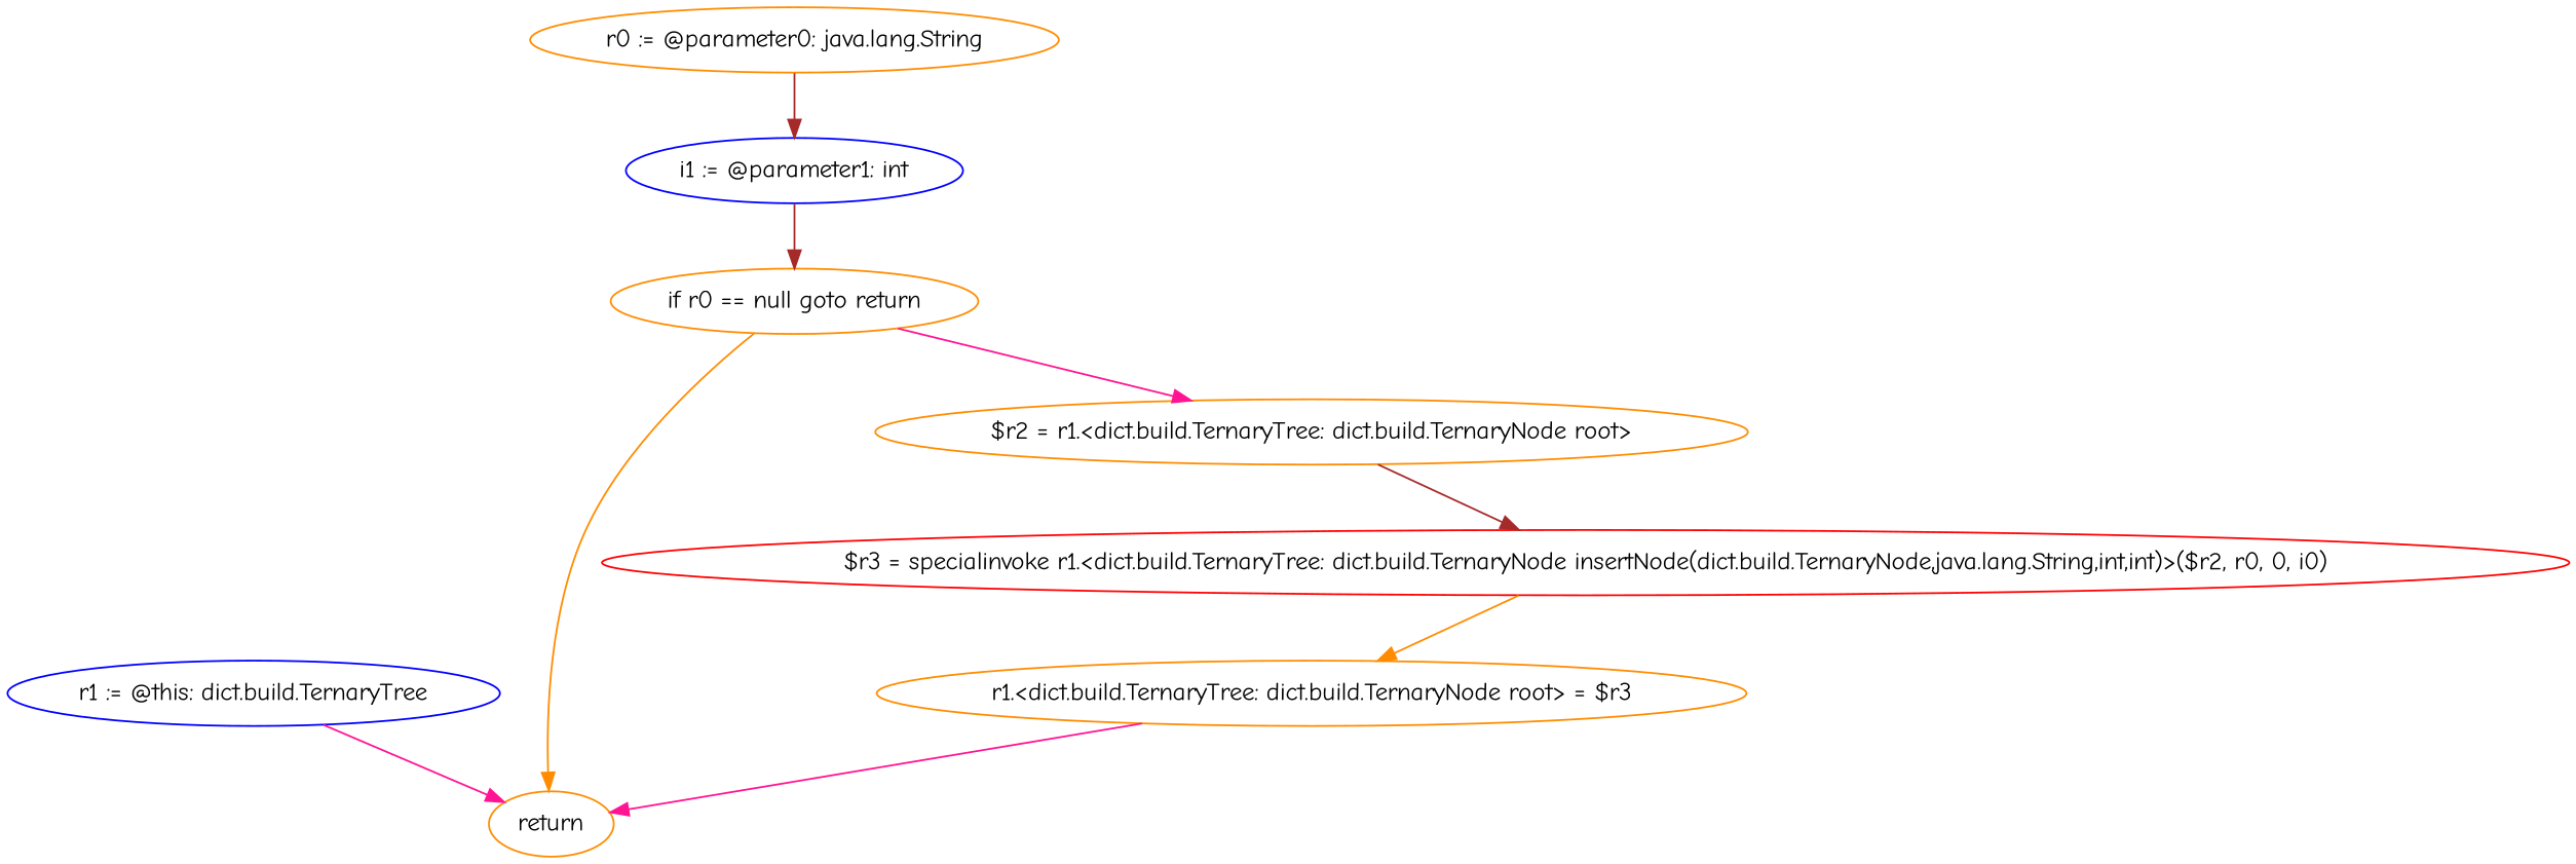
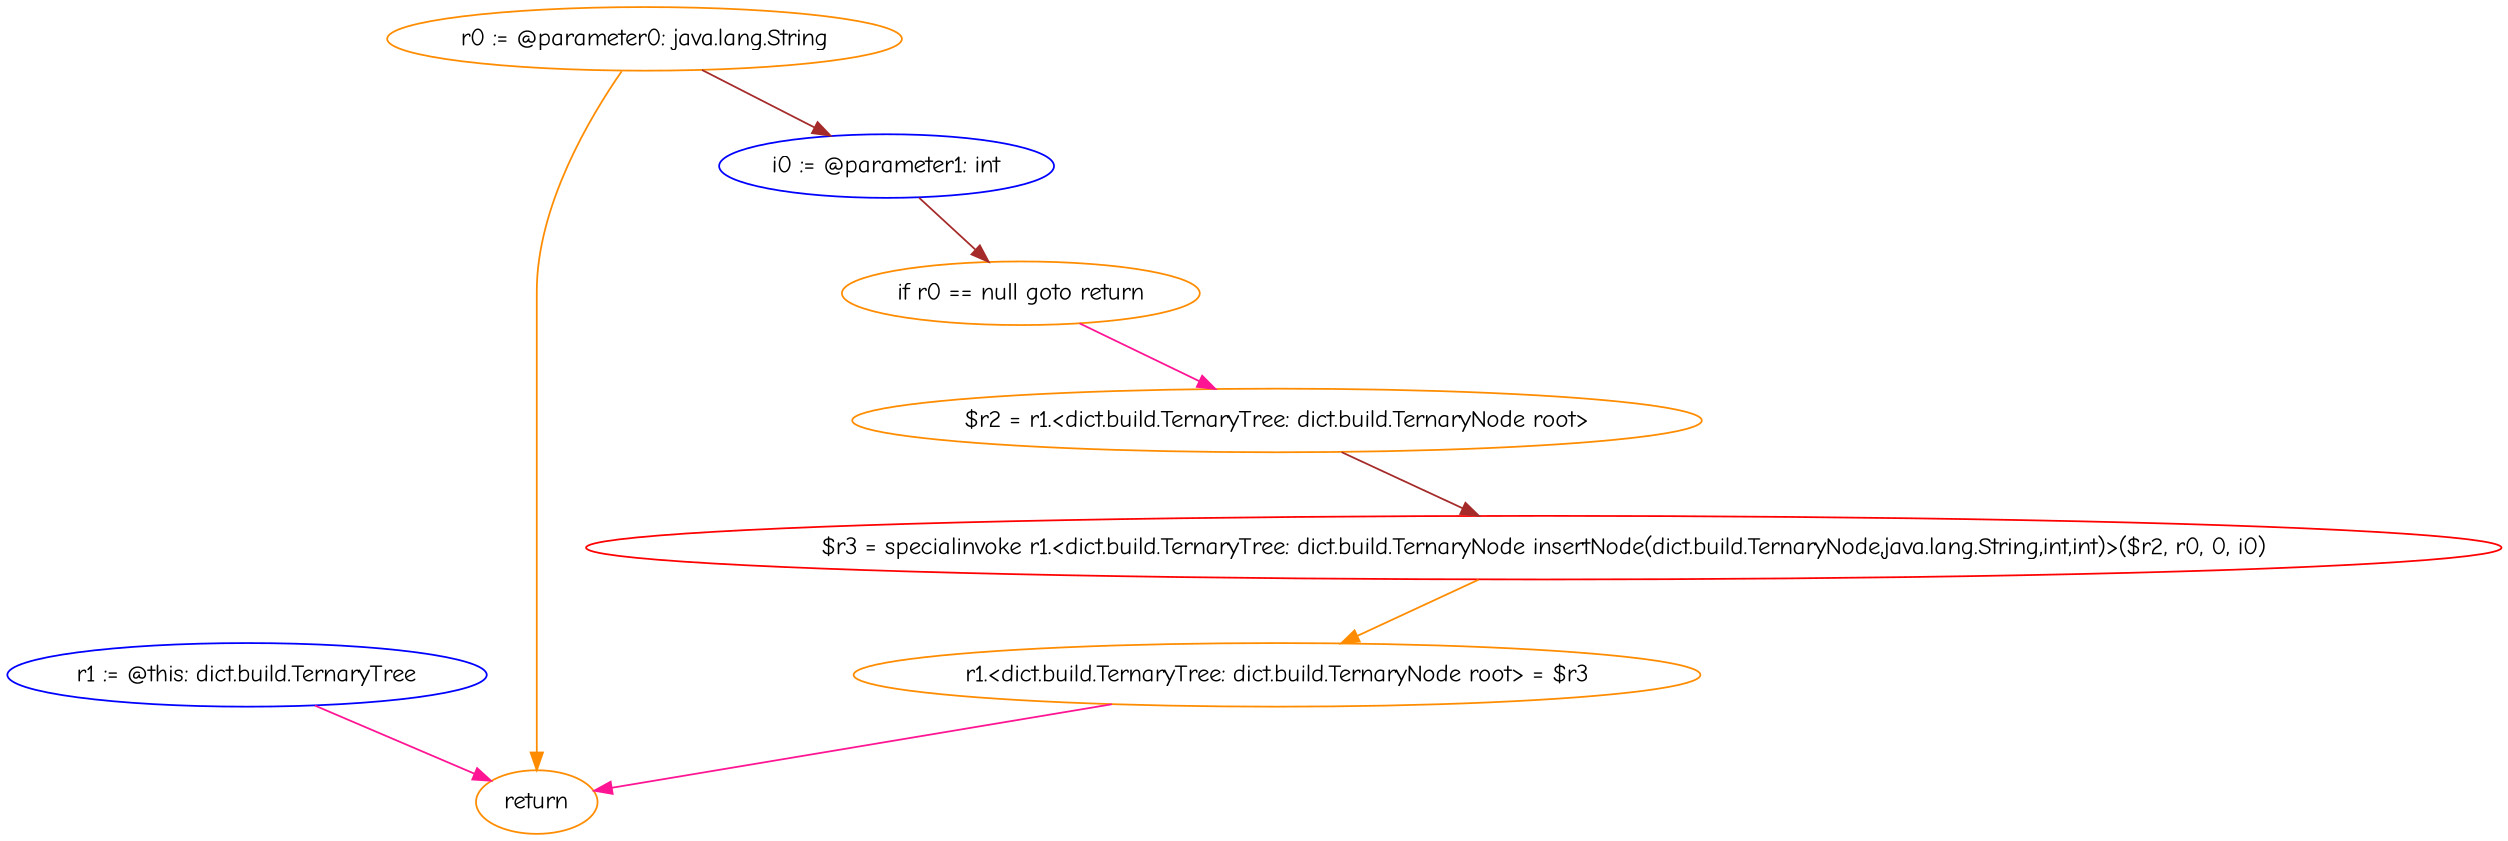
  digraph {
    fontname="Comic Neue"
    node [color=darkorange fontname="Comic Neue"]
    edge [color=deeppink fontname="Comic Neue"]
    "r1 := @this: dict.build.TernaryTree" [color=blue]
    return
-   "i0 := @parameter1: int" [color=blue label="i1 := @parameter1: int"]
+   "i0 := @parameter1: int" [color=blue]
    "r0 := @parameter0: java.lang.String"
    "if r0 == null goto return"
    "$r2 = r1.<dict.build.TernaryTree: dict.build.TernaryNode root>"
    "$r3 = specialinvoke r1.<dict.build.TernaryTree: dict.build.TernaryNode insertNode(dict.build.TernaryNode,java.lang.String,int,int)>($r2, r0, 0, i0)" [color=red]
    "r1.<dict.build.TernaryTree: dict.build.TernaryNode root> = $r3"
    "r1 := @this: dict.build.TernaryTree" -> return
    "i0 := @parameter1: int" -> "if r0 == null goto return" [color=brown]
    "r0 := @parameter0: java.lang.String" -> "i0 := @parameter1: int" [color=brown]
-   "if r0 == null goto return" -> return [color=darkorange]
+   "r0 := @parameter0: java.lang.String" -> return [color=darkorange]
    "if r0 == null goto return" -> "$r2 = r1.<dict.build.TernaryTree: dict.build.TernaryNode root>"
    "$r2 = r1.<dict.build.TernaryTree: dict.build.TernaryNode root>" -> "$r3 = specialinvoke r1.<dict.build.TernaryTree: dict.build.TernaryNode insertNode(dict.build.TernaryNode,java.lang.String,int,int)>($r2, r0, 0, i0)" [color=brown]
    "$r3 = specialinvoke r1.<dict.build.TernaryTree: dict.build.TernaryNode insertNode(dict.build.TernaryNode,java.lang.String,int,int)>($r2, r0, 0, i0)" -> "r1.<dict.build.TernaryTree: dict.build.TernaryNode root> = $r3" [color=darkorange]
    "r1.<dict.build.TernaryTree: dict.build.TernaryNode root> = $r3" -> return
  }
